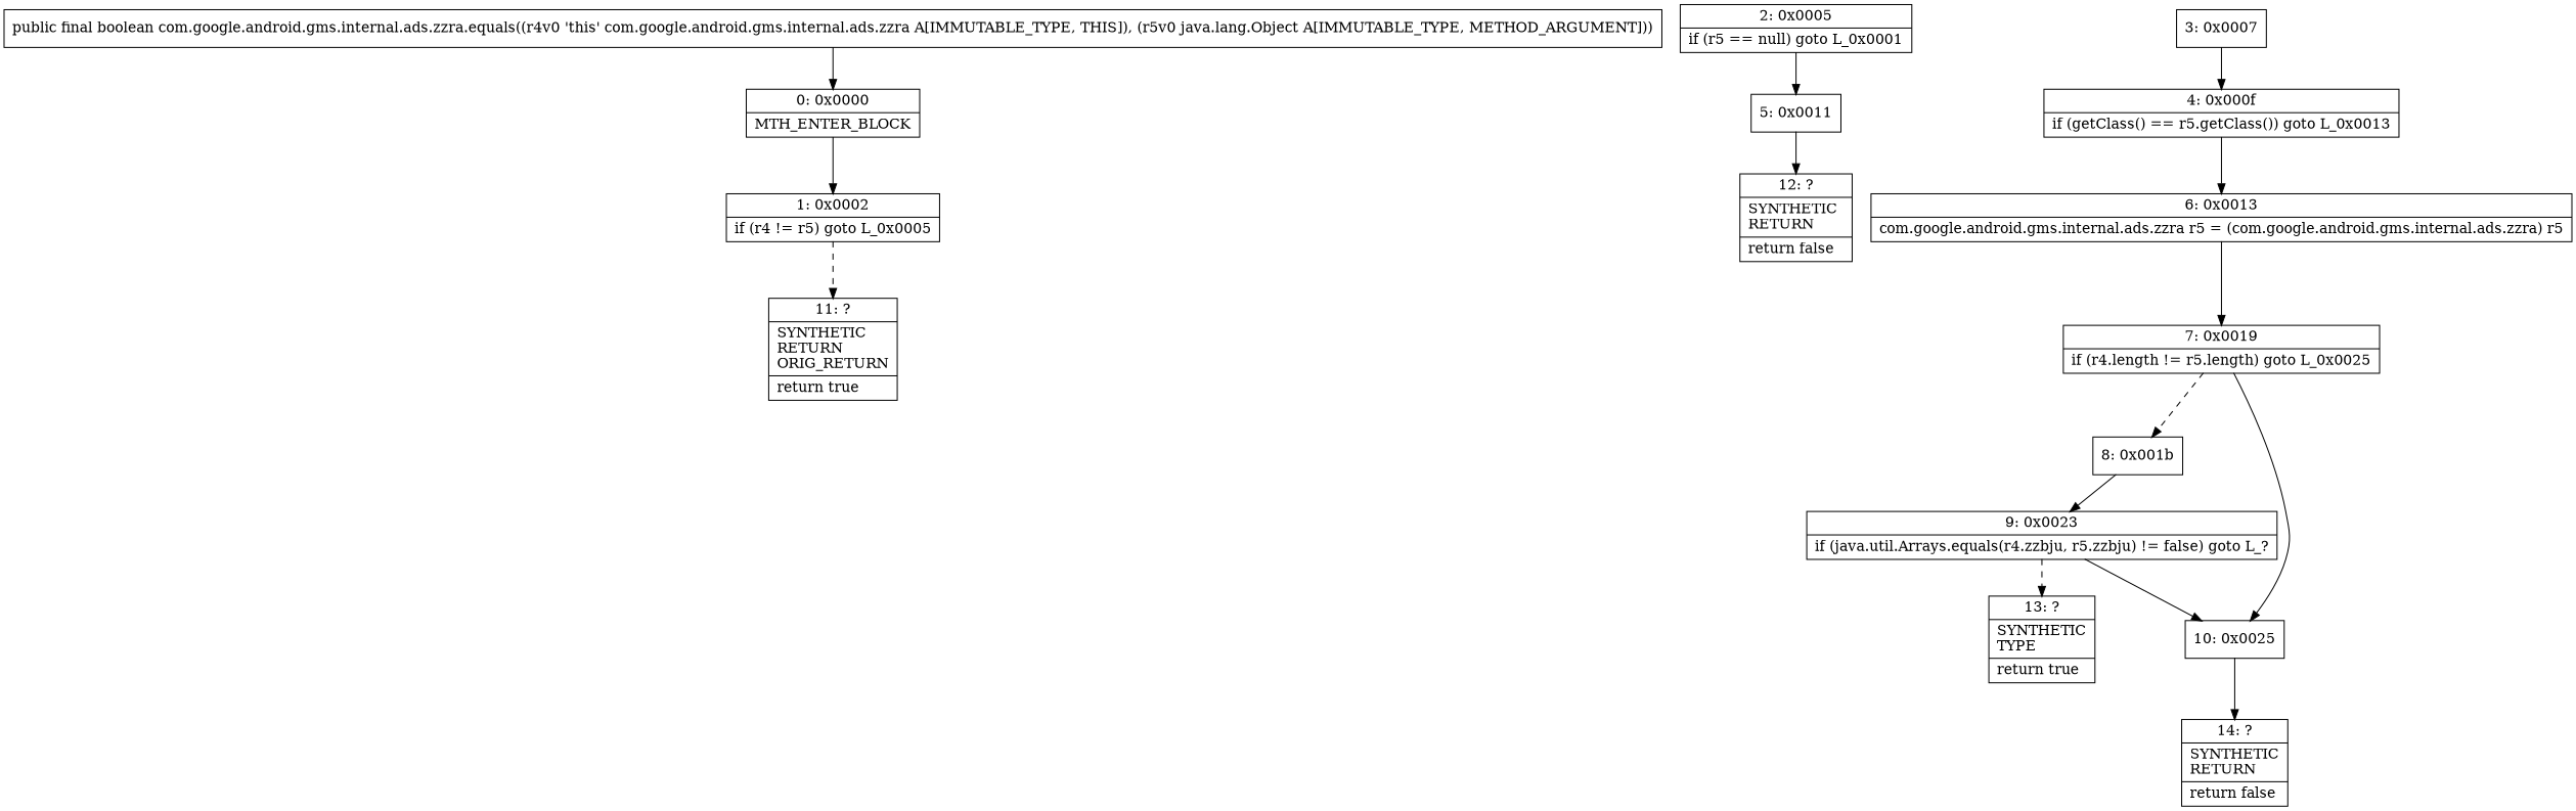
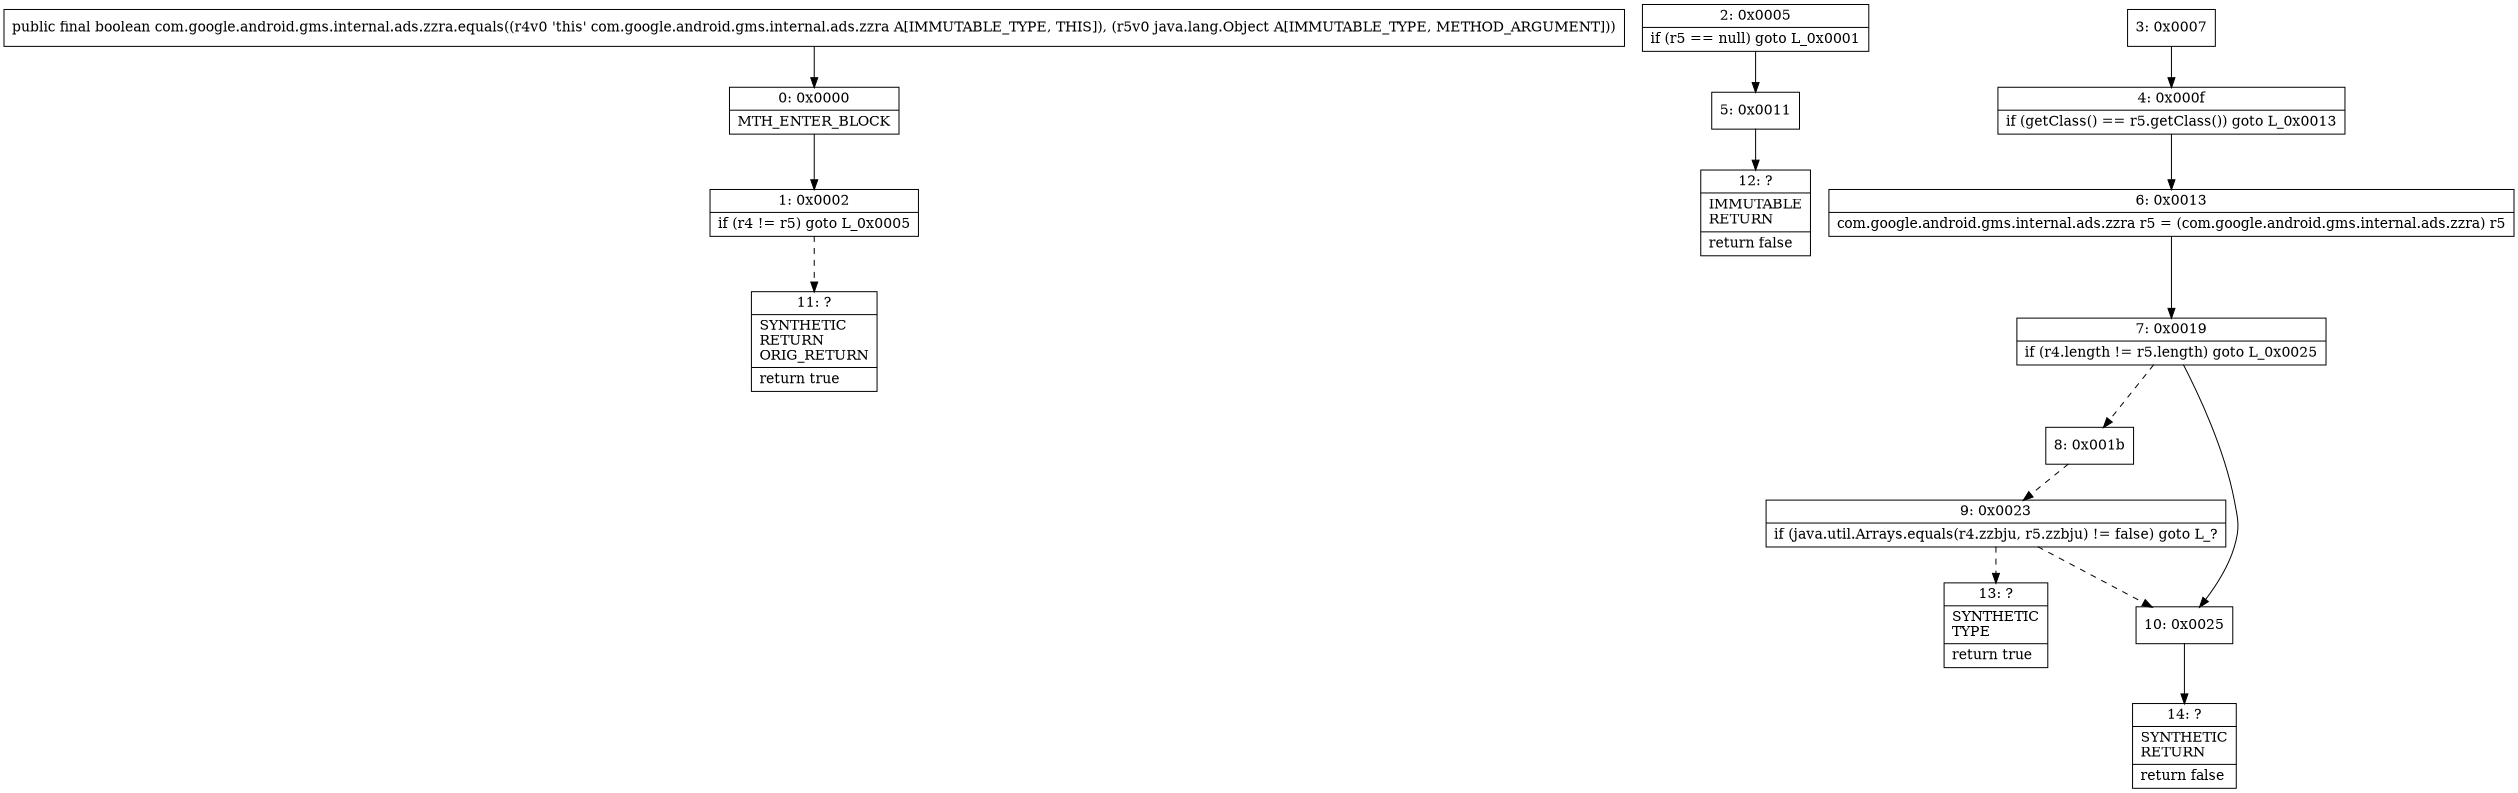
  digraph {
    node [shape=record]
    n1 [label="{0\:\ 0x0000|MTH_ENTER_BLOCK\l}"]
    n2 [label="{1\:\ 0x0002|if (r4 != r5) goto L_0x0005\l}"]
    n3 [label="{11\:\ ?|SYNTHETIC\lRETURN\lORIG_RETURN\l|return true\l}"]
    n4 [label="{2\:\ 0x0005|if (r5 == null) goto L_0x0001\l}"]
    n5 [label="{5\:\ 0x0011}"]
    n6 [label="{3\:\ 0x0007}"]
    n7 [label="{4\:\ 0x000f|if (getClass() == r5.getClass()) goto L_0x0013\l}"]
-   n8 [label="{12\:\ ?|SYNTHETIC\lRETURN\l|return false\l}"]
+   n8 [label="{12\:\ ?|IMMUTABLE\lRETURN\l|return false\l}"]
    n9 [label="{6\:\ 0x0013|com.google.android.gms.internal.ads.zzra r5 = (com.google.android.gms.internal.ads.zzra) r5\l}"]
    n10 [label="{7\:\ 0x0019|if (r4.length != r5.length) goto L_0x0025\l}"]
    n11 [label="{8\:\ 0x001b}"]
    n12 [label="{10\:\ 0x0025}"]
    n13 [label="{9\:\ 0x0023|if (java.util.Arrays.equals(r4.zzbju, r5.zzbju) != false) goto L_?\l}"]
    n14 [label="{14\:\ ?|SYNTHETIC\lRETURN\l|return false\l}"]
    n15 [label="{13\:\ ?|SYNTHETIC\lTYPE\l|return true\l}"]
    n16 [label="{public final boolean com.google.android.gms.internal.ads.zzra.equals((r4v0 'this' com.google.android.gms.internal.ads.zzra A[IMMUTABLE_TYPE, THIS]), (r5v0 java.lang.Object A[IMMUTABLE_TYPE, METHOD_ARGUMENT])) }"]
    n1 -> n2
    n2 -> n3 [style=dashed]
    n4 -> n5
    n5 -> n8
    n6 -> n7
    n7 -> n9
    n9 -> n10
    n10 -> n11 [style=dashed]
    n10 -> n12
-   n11 -> n13
+   n11 -> n13 [style=dashed]
    n12 -> n14
-   n13 -> n12 [style=solid]
+   n13 -> n12 [style=dashed]
    n13 -> n15 [style=dashed]
    n16 -> n1
  }
